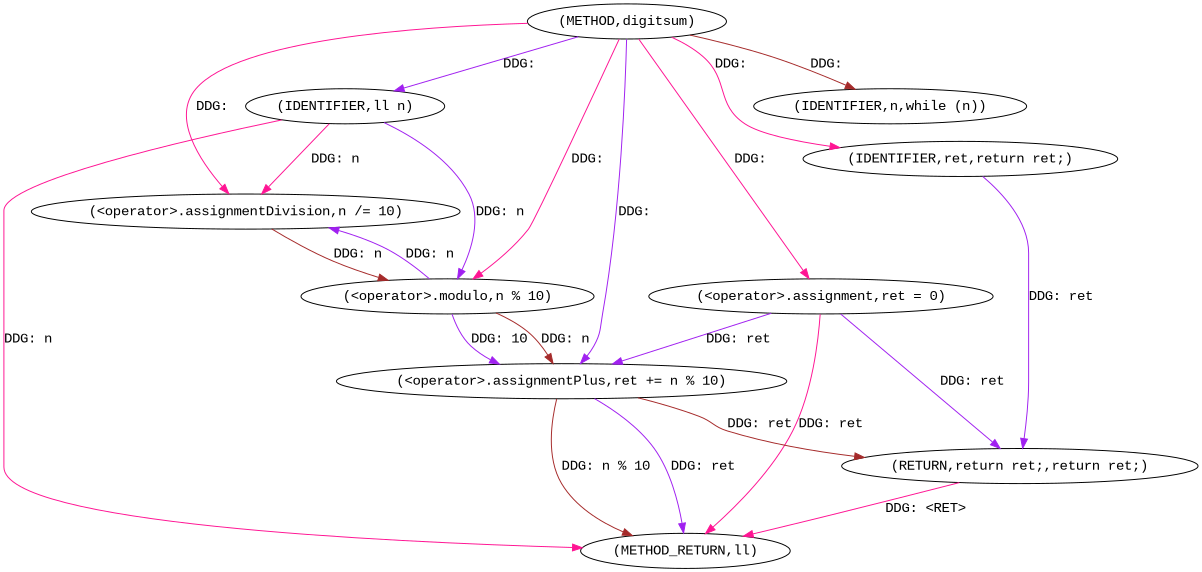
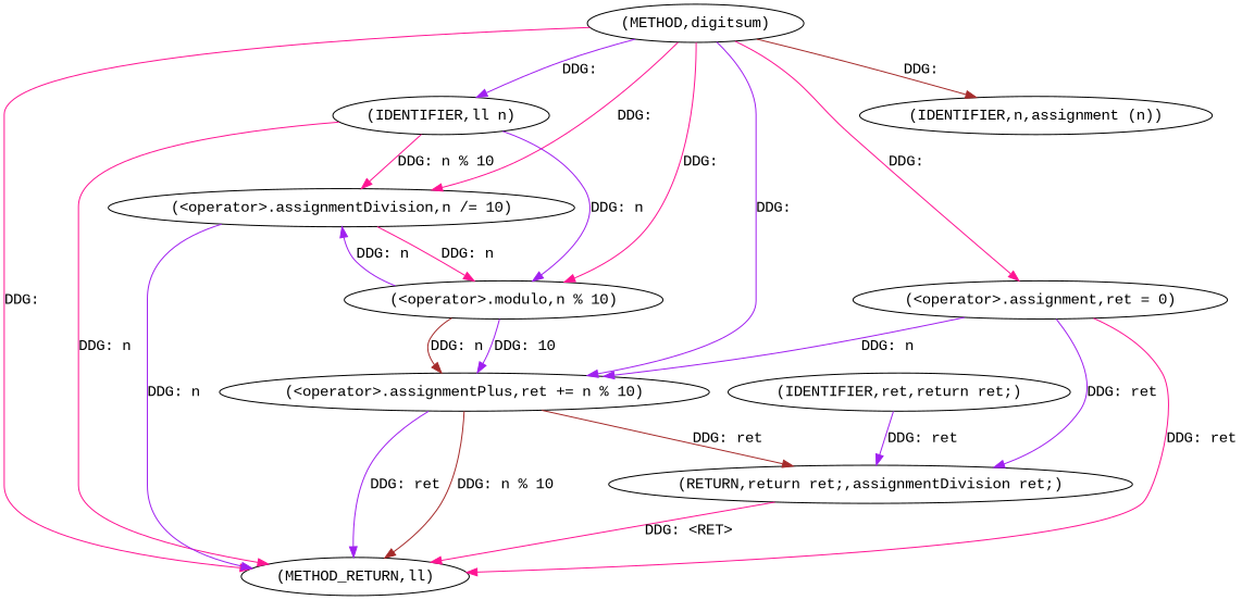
  digraph {
    fontname="Liberation Mono"
    node [fontname="Liberation Mono"]
    edge [color=purple fontname="Liberation Mono"]
    n1 [label="(METHOD,digitsum)"]
    n2 [label="(IDENTIFIER,ll n)"]
    n3 [label="(<operator>.assignment,ret = 0)"]
-   n4 [label="(IDENTIFIER,n,while (n))"]
+   n4 [label="(IDENTIFIER,n,assignment (n))"]
    n5 [label="(IDENTIFIER,ret,return ret;)"]
    n6 [label="(<operator>.assignmentPlus,ret += n % 10)"]
    n7 [label="(<operator>.assignmentDivision,n /= 10)"]
    n8 [label="(<operator>.modulo,n % 10)"]
    n9 [label="(METHOD_RETURN,ll)"]
-   n10 [label="(RETURN,return ret;,return ret;)"]
+   n10 [label="(RETURN,return ret;,assignmentDivision ret;)"]
    n1 -> n2 [label="DDG: "]
    n1 -> n3 [color=deeppink label="DDG: "]
    n1 -> n4 [color=brown label="DDG: "]
-   n1 -> n5 [color=deeppink label="DDG: "]
+   n1 -> n9 [color=deeppink label="DDG: "]
    n1 -> n6 [label="DDG: "]
    n1 -> n7 [color=deeppink label="DDG: "]
    n1 -> n8 [color=deeppink label="DDG: "]
-   n2 -> n7 [color=deeppink label="DDG: n"]
+   n2 -> n7 [color=deeppink label="DDG: n % 10"]
    n2 -> n8 [label="DDG: n"]
    n2 -> n9 [color=deeppink label="DDG: n"]
-   n3 -> n6 [label="DDG: ret"]
+   n3 -> n6 [label="DDG: n"]
    n3 -> n9 [color=deeppink label="DDG: ret"]
    n3 -> n10 [label="DDG: ret"]
    n5 -> n10 [label="DDG: ret"]
    n6 -> n9 [label="DDG: ret"]
    n6 -> n9 [color=brown label="DDG: n % 10"]
    n6 -> n10 [color=brown label="DDG: ret"]
-   n7 -> n8 [color=brown label="DDG: n"]
+   n7 -> n8 [color=deeppink label="DDG: n"]
+   n7 -> n9 [label="DDG: n"]
    n8 -> n6 [label="DDG: 10"]
    n8 -> n6 [color=brown label="DDG: n"]
    n8 -> n7 [label="DDG: n"]
    n10 -> n9 [color=deeppink label="DDG: <RET>"]
  }
